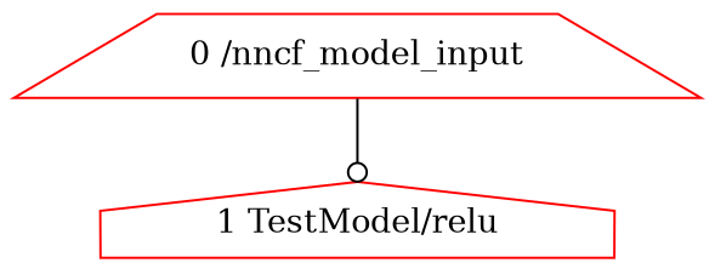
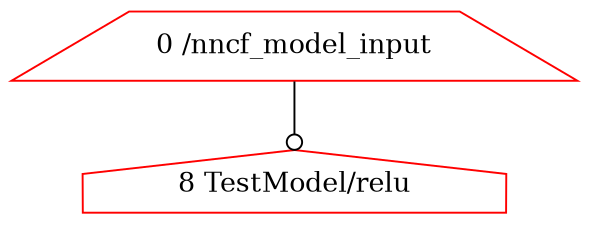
  strict digraph {
    node [color=red]
    "0 /nncf_model_input" [type=nncf_model_input shape=trapezium]
-   "1 TestModel/relu" [scope=TestModel type=relu shape=house]
+   "1 TestModel/relu" [scope=TestModel type=relu shape=house label="8 TestModel/relu"]
    "0 /nncf_model_input" -> "1 TestModel/relu" [arrowhead=odot]
  }
